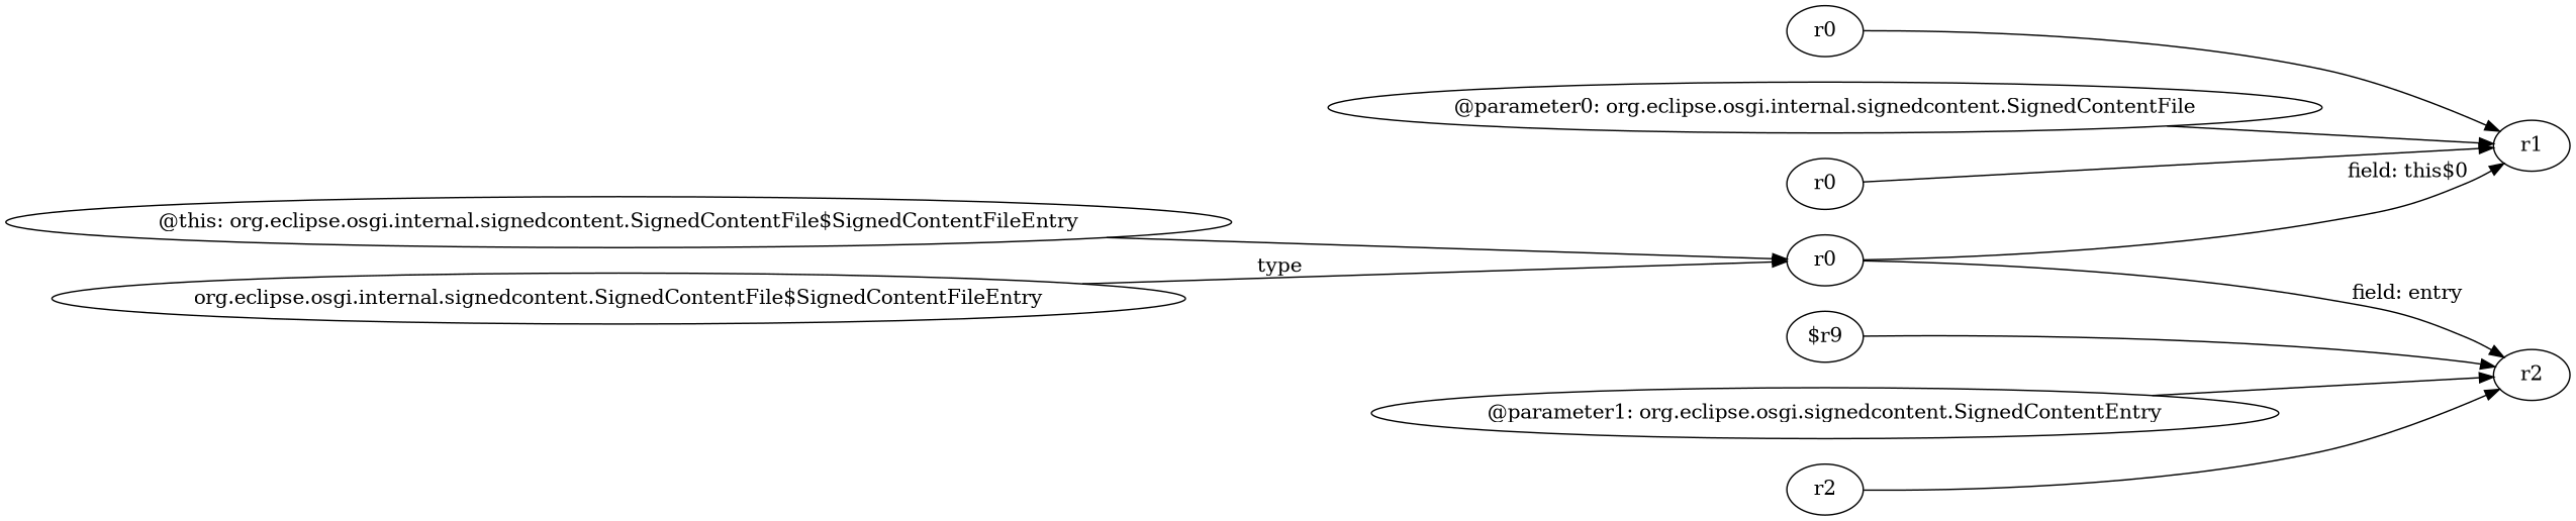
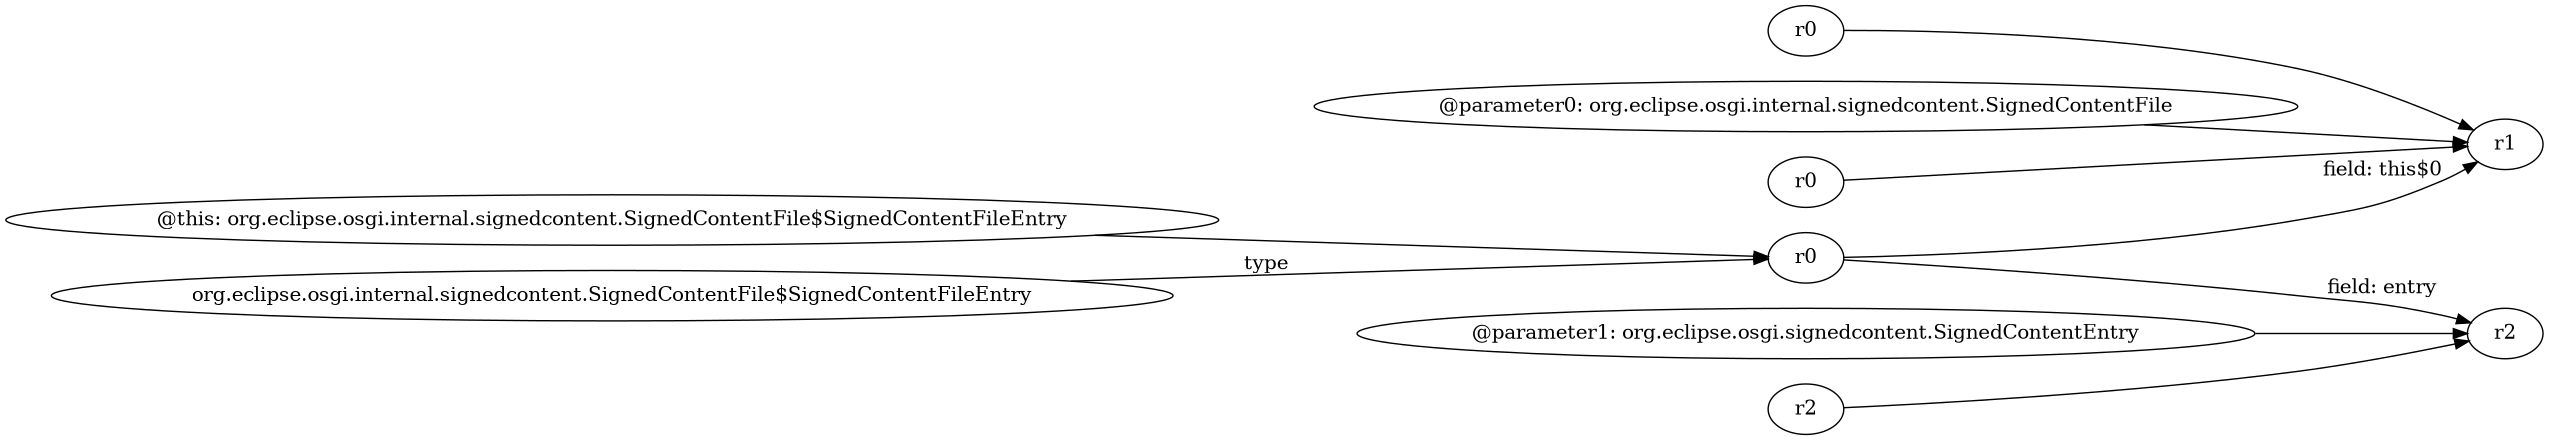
  digraph {
    rankdir=LR
    n1 [label="@this: org.eclipse.osgi.internal.signedcontent.SignedContentFile$SignedContentFileEntry"]
    n2 [label=r0]
    n3 [label=r1]
    n4 [label=r2]
    n5 [label=r0]
    n6 [label="@parameter0: org.eclipse.osgi.internal.signedcontent.SignedContentFile"]
    n7 [label="@parameter1: org.eclipse.osgi.signedcontent.SignedContentEntry"]
    n8 [label=r2]
-   n9 [label="$r9"]
    n10 [label="org.eclipse.osgi.internal.signedcontent.SignedContentFile$SignedContentFileEntry"]
    n11 [label=r0]
    n1 -> n2
    n2 -> n3 [label="field: this$0"]
    n2 -> n4 [label="field: entry"]
    n5 -> n3
    n6 -> n3
    n7 -> n4
    n8 -> n4
-   n9 -> n4
    n10 -> n2 [label=type]
    n11 -> n3
  }
